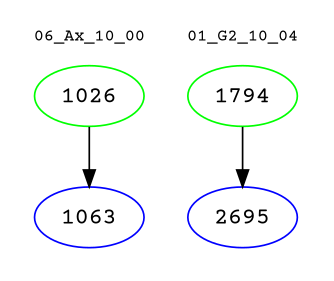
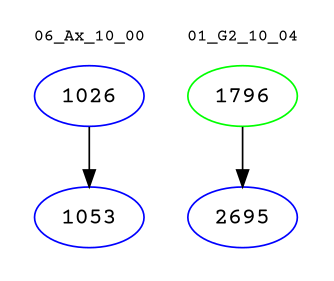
  digraph {
    fontname="Courier Prime"
    node [color=green fontname="Courier Prime"]
    edge [color=black fontname="Courier Prime"]
-   n1 [label=1026]
-   n2 [color=blue label=1063]
-   n3 [label=1794]
+   n1 [color=blue label=1026]
+   n2 [color=blue label=1053]
+   n3 [label=1796]
    n4 [color=blue label=2695]
    subgraph cluster_1 {
      color=white
      fontsize=10
      label="06_Ax_10_00"
      n1
      n2
    }
    subgraph cluster_2 {
      color=white
      fontsize=10
      label="01_G2_10_04"
      n3
      n4
    }
    n1 -> n2
    n3 -> n4
  }
